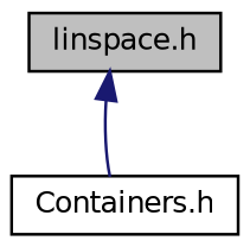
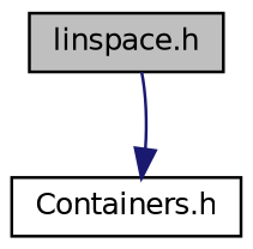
  digraph {
    node [color=black fontname=Helvetica fontsize=10 shape=record style=filled]
    n1 [fillcolor=grey75 fontcolor=black height=0.2 label="linspace.h" width=0.4]
    n2 [fillcolor=white height=0.2 label="Containers.h" width=0.4]
-   n1 -> n2 [color=midnightblue dir=back fontname=Helvetica fontsize=10 labelfontname=Helvetica labelfontsize=10 style=solid]
+   n2 -> n1 [color=midnightblue dir=back fontname=Helvetica fontsize=10 labelfontname=Helvetica labelfontsize=10 style=solid]
  }
